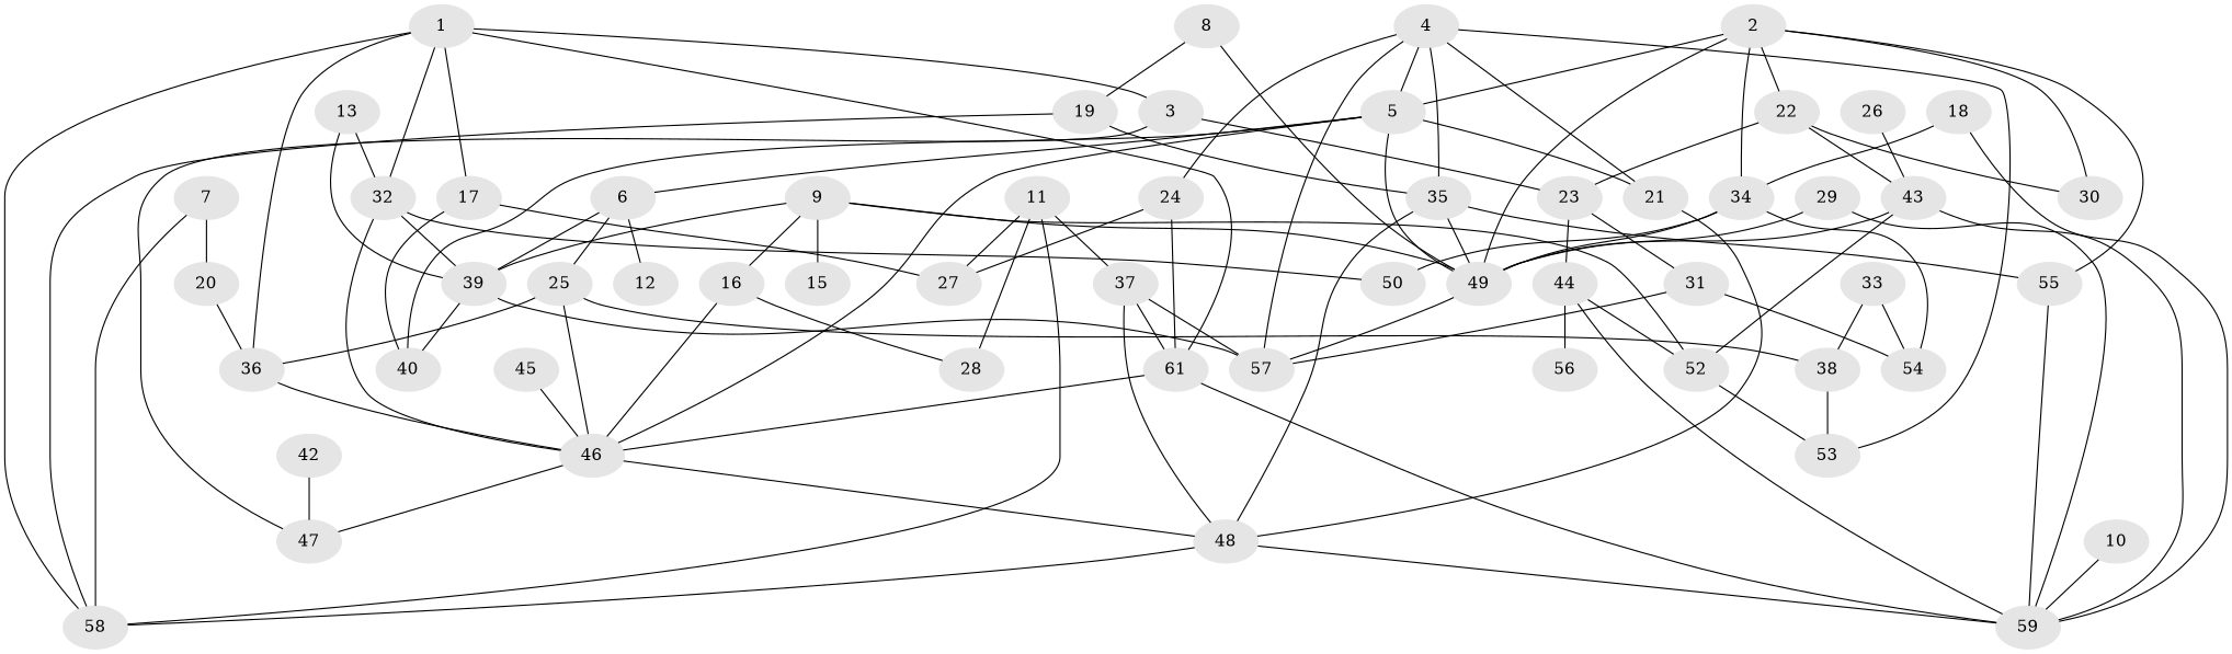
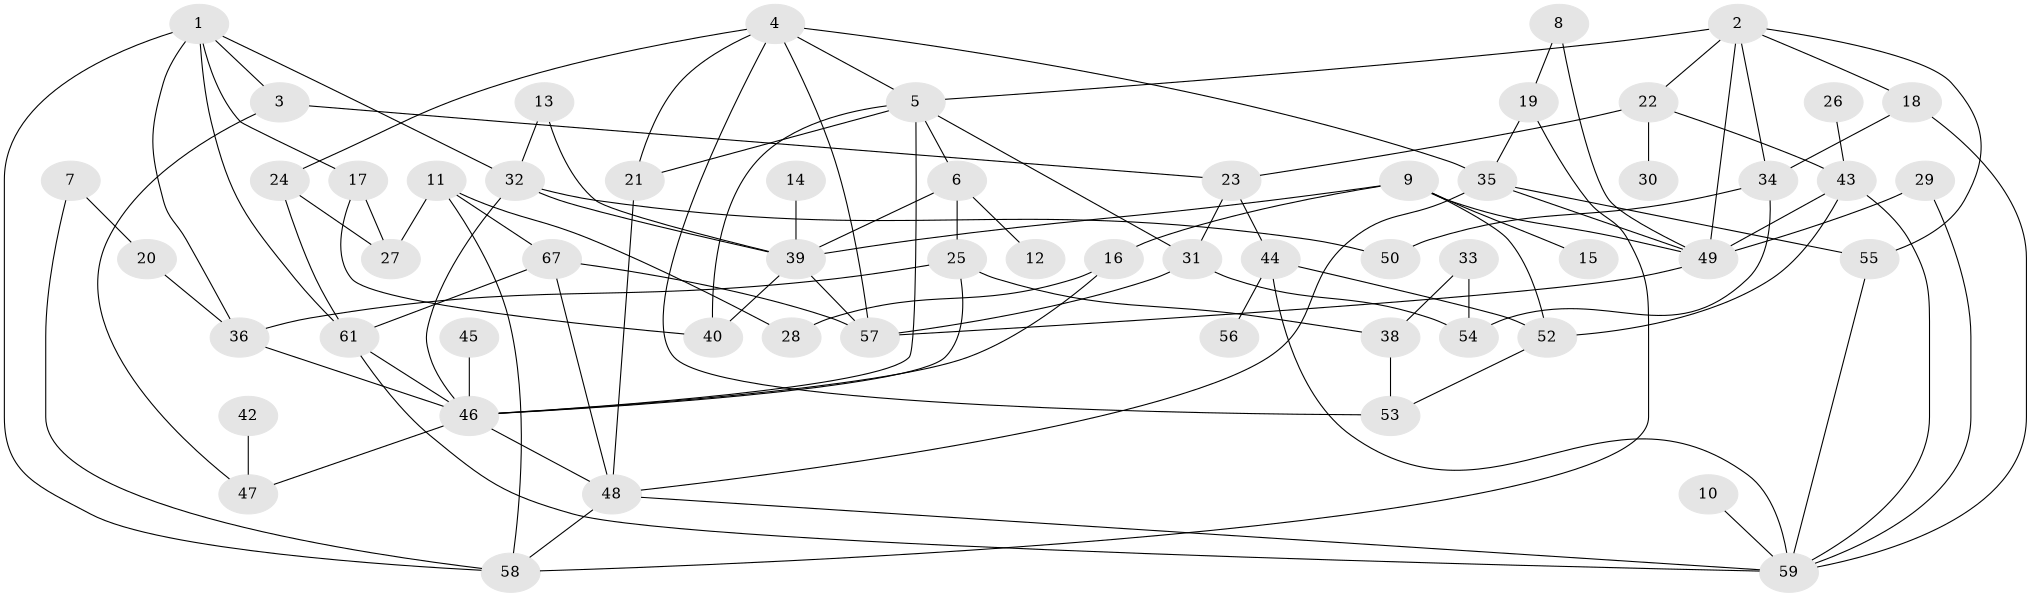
  graph {
    node [color=gray90 style=filled]
    edge [weight=1.0]
    1
    3
    17
    32
    36
    n6 [label=61]
    58
    23
    47
    40
    27
    46
    39
    50
    59
    2
    5
    18
    22
    34
    49
    55
    21
    6
    31
    30
    43
    54
    57
    44
    4
    24
    35
    53
    48
    12
    25
    38
    7
    20
    8
    19
    9
    15
    16
    52
    28
    10
    11
-   37
+   37 [label=67]
    13
+   14
    56
    26
    29
    33
    42
    45
    1 -- 3
    1 -- 17
    1 -- 32
    1 -- 36
    1 -- n6
    1 -- 58
    3 -- 23
    3 -- 47
    17 -- 40
    17 -- 27
    32 -- 46
    32 -- 39
    32 -- 50
    36 -- 46
    n6 -- 46
    n6 -- 59
    23 -- 31
    23 -- 44
    46 -- 47
    46 -- 48
    39 -- 40
    39 -- 57
    2 -- 5
-   2 -- 30
+   2 -- 18
    2 -- 22
    2 -- 34
    2 -- 49
    2 -- 55
    5 -- 40
    5 -- 46
    5 -- 21
    5 -- 6
-   5 -- 49
+   5 -- 31
    18 -- 59
    18 -- 34
    22 -- 23
    22 -- 30
    22 -- 43
    34 -- 50
-   34 -- 49
    34 -- 54
    49 -- 57
    55 -- 59
    21 -- 48
    6 -- 39
    6 -- 12
    6 -- 25
    31 -- 54
    31 -- 57
    43 -- 59
    43 -- 49
    43 -- 52
    44 -- 59
    44 -- 52
    44 -- 56
    4 -- 5
    4 -- 21
    4 -- 57
    4 -- 24
    4 -- 35
    4 -- 53
    24 -- n6
    24 -- 27
    35 -- 49
    35 -- 55
    35 -- 48
    48 -- 58
    48 -- 59
    25 -- 36
    25 -- 46
    25 -- 38
    38 -- 53
    7 -- 58
    7 -- 20
    20 -- 36
    8 -- 49
    8 -- 19
    19 -- 58
    19 -- 35
    9 -- 39
    9 -- 49
    9 -- 15
    9 -- 16
    9 -- 52
    16 -- 46
    16 -- 28
    52 -- 53
    10 -- 59
    11 -- 58
    11 -- 27
    11 -- 28
    11 -- 37
    37 -- n6
    37 -- 57
    37 -- 48
    13 -- 32
    13 -- 39
+   14 -- 39
    26 -- 43
    29 -- 59
    29 -- 49
    33 -- 54
    33 -- 38
    42 -- 47
    45 -- 46
  }
